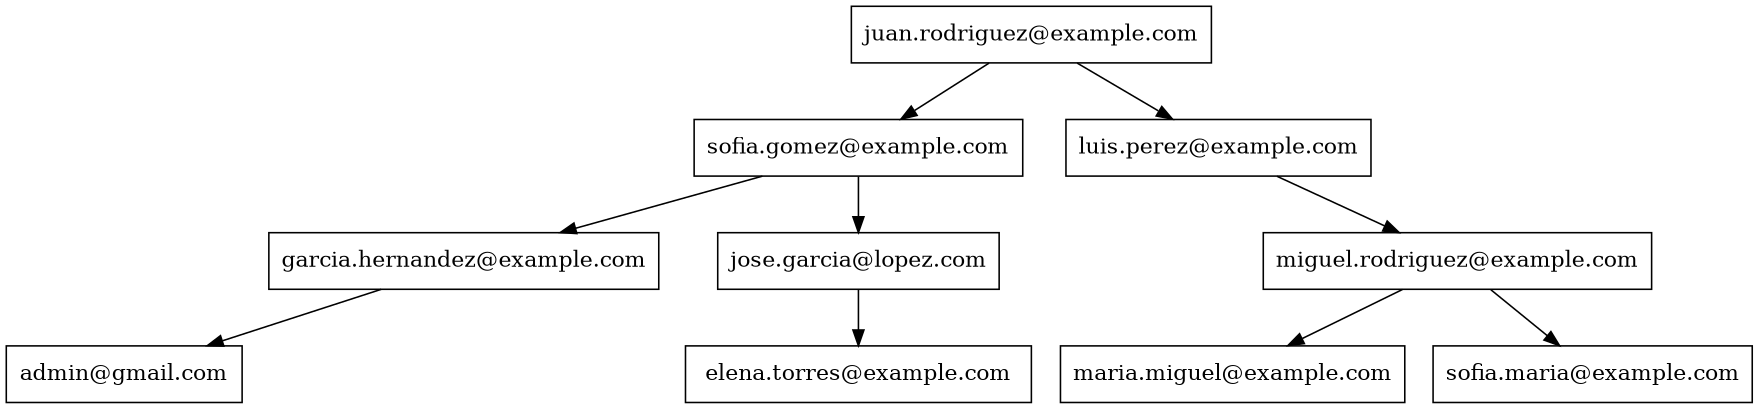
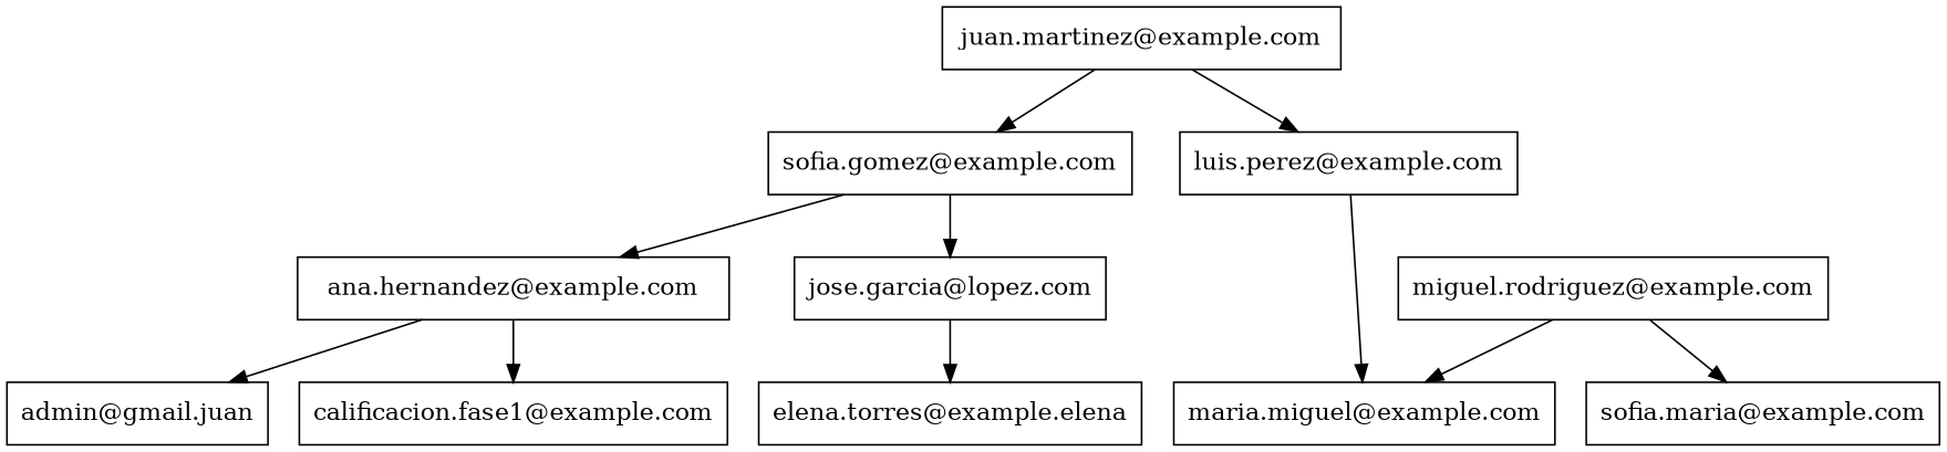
  digraph {
    node [shape=box]
-   n1 [label="juan.rodriguez@example.com"]
+   n1 [label="juan.martinez@example.com"]
    n2 [label="sofia.gomez@example.com"]
    n3 [label="luis.perez@example.com"]
-   n4 [label="garcia.hernandez@example.com"]
+   n4 [label="ana.hernandez@example.com"]
    n5 [label="jose.garcia@lopez.com"]
    n6 [label="miguel.rodriguez@example.com"]
-   n7 [label="admin@gmail.com"]
-   n9 [label="elena.torres@example.com"]
+   n7 [label="admin@gmail.juan"]
+   n8 [label="calificacion.fase1@example.com"]
+   n9 [label="elena.torres@example.elena"]
    n10 [label="maria.miguel@example.com"]
    n11 [label="sofia.maria@example.com"]
    n1 -> n2
    n1 -> n3
    n2 -> n4
    n2 -> n5
-   n3 -> n6
+   n3 -> n10
    n4 -> n7
+   n4 -> n8
    n5 -> n9
    n6 -> n10
    n6 -> n11
  }
